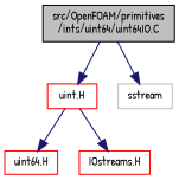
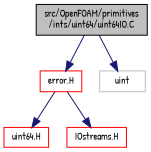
  digraph {
    fontname="Patrick Hand"
    node [color=red fontname="Patrick Hand" fontsize=10 shape=record]
    edge [color=midnightblue fontname="Patrick Hand" fontsize=10 labelfontname=FreeSans labelfontsize=10 style=solid]
    n1 [color=black fillcolor=grey75 fontcolor=black height=0.2 label="src/OpenFOAM/primitives\l/ints/uint64/uint64IO.C" style=filled width=0.4]
-   n2 [height=0.2 label="uint.H" width=0.4]
-   n3 [color=grey75 height=0.2 label=sstream width=0.4]
+   n2 [height=0.2 label="error.H" width=0.4]
+   n3 [color=grey75 height=0.2 label=uint width=0.4]
    n4 [height=0.2 label="uint64.H" width=0.4]
    n5 [height=0.2 label="IOstreams.H" width=0.4]
    n1 -> n2
    n1 -> n3
    n2 -> n4
    n2 -> n5
  }
